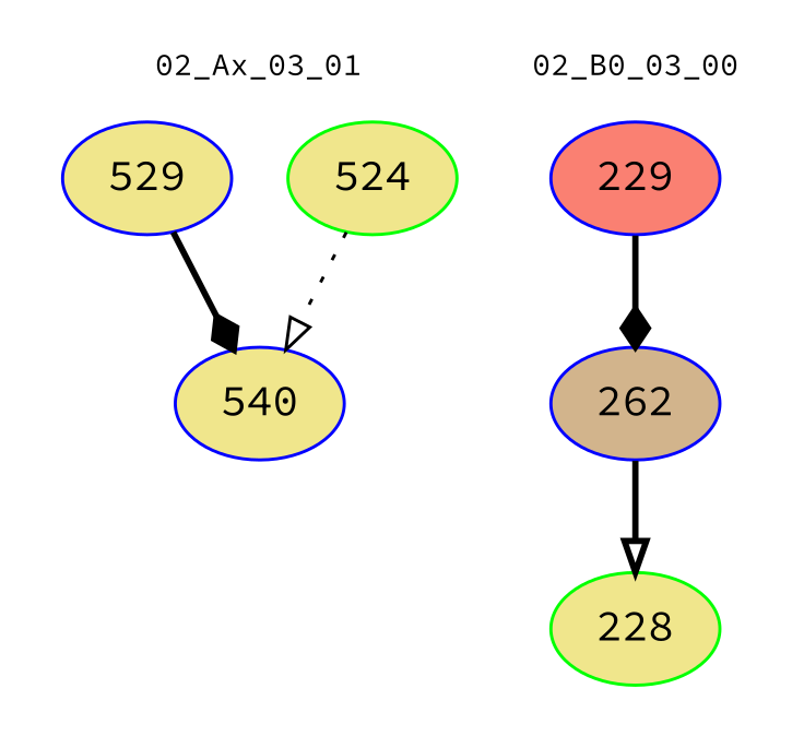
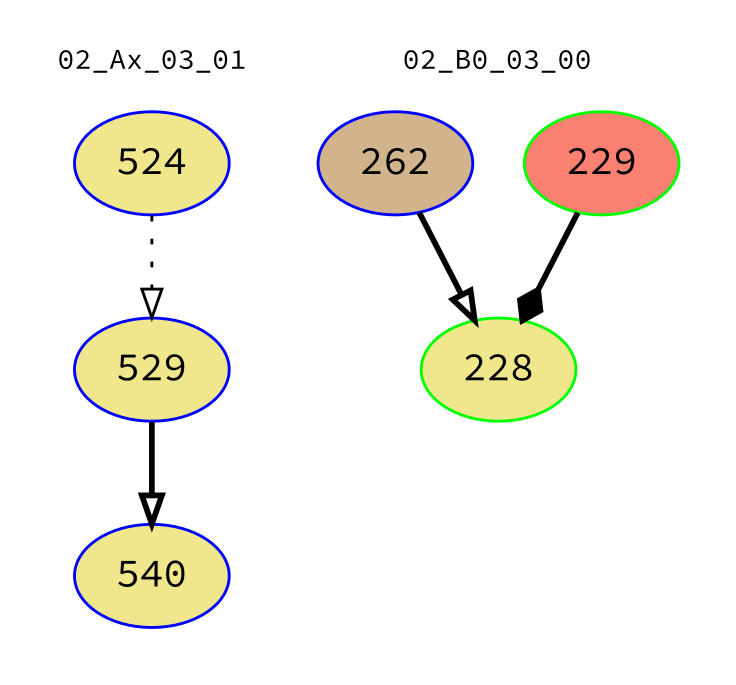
  digraph {
    fontname="Source Code Pro"
    node [color=green fillcolor=khaki fontname="Source Code Pro" style=filled]
    edge [arrowhead=onormal color=black fontname="Source Code Pro" style=bold]
-   n1 [label=524]
+   n1 [color=blue label=524]
    n2 [color=blue label=529]
    n3 [color=blue label=540]
-   n4 [color=blue fillcolor=salmon label=229]
+   n4 [fillcolor=salmon label=229]
    n5 [label=228]
    n6 [color=blue fillcolor=tan label=262]
    subgraph cluster_1 {
      color=white
      fontsize=10
      label="02_Ax_03_01"
      n1
      n2
      n3
    }
    subgraph cluster_2 {
      color=white
      fontsize=10
      label="02_B0_03_00"
      n4
      n5
      n6
    }
-   n1 -> n3 [style=dotted]
-   n2 -> n3 [arrowhead=diamond]
-   n4 -> n6 [arrowhead=diamond]
+   n1 -> n2 [style=dotted]
+   n2 -> n3
+   n4 -> n5 [arrowhead=diamond]
    n6 -> n5
  }
